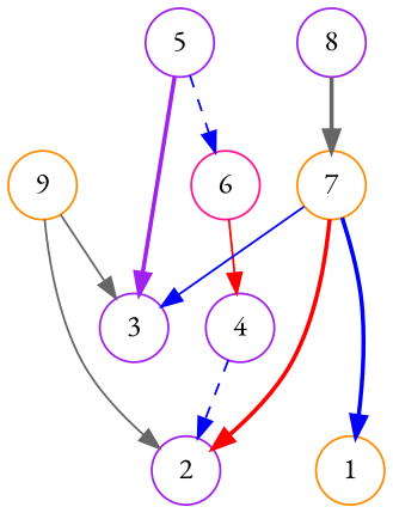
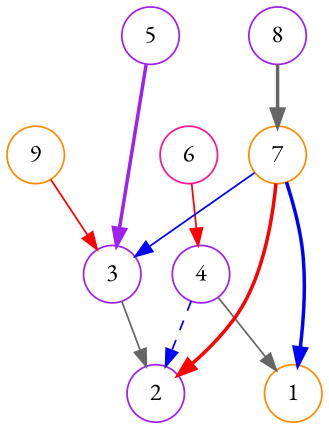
  digraph {
    fontname="EB Garamond"
    splines=true
    node [color=purple fontname="EB Garamond" shape=ellipse]
    edge [color=blue fontname="EB Garamond" style=solid]
    n1 [color=darkorange height=0.3 label=1 width=0.3]
    n2 [height=0.3 label=2 width=0.3]
    n3 [height=0.3 label=3 width=0.3]
    n4 [height=0.3 label=4 width=0.3]
    n5 [height=0.3 label=5 width=0.3]
    n6 [color=deeppink height=0.3 label=6 width=0.3]
    n7 [color=darkorange height=0.3 label=7 width=0.3]
    n8 [height=0.3 label=8 width=0.3]
    n9 [color=darkorange height=0.3 label=9 width=0.3]
+   n4 -> n1 [color=gray40]
    n4 -> n2 [style=dashed]
    n5 -> n3 [color=purple style=bold]
-   n5 -> n6 [style=dashed]
    n6 -> n4 [color=red]
    n7 -> n1 [style=bold]
    n7 -> n2 [color=red style=bold]
    n7 -> n3
    n8 -> n7 [color=gray40 style=bold]
-   n9 -> n2 [color=gray40]
-   n9 -> n3 [color=gray40]
+   n3 -> n2 [color=gray40]
+   n9 -> n3 [color=red]
  }
